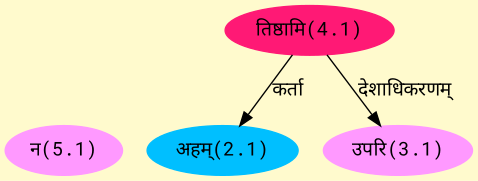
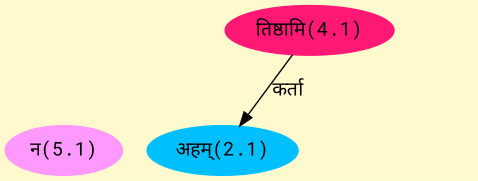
  digraph {
    bgcolor=lemonchiffon1
    compound=true
    fontname="Roboto Mono"
    rankdir=BT
    node [color="#FF99FF" fontname="Roboto Mono" style=filled]
    edge [dir=back fontname="Roboto Mono"]
    n1 [label="न(5.1)"]
    n2 [color="#00BFFF" label="अहम्(2.1)"]
    n3 [color="#FF1975" label="तिष्ठामि(4.1)"]
-   n4 [label="उपरि(3.1)"]
    n2 -> n3 [label="कर्ता"]
-   n4 -> n3 [label="देशाधिकरणम्"]
  }
